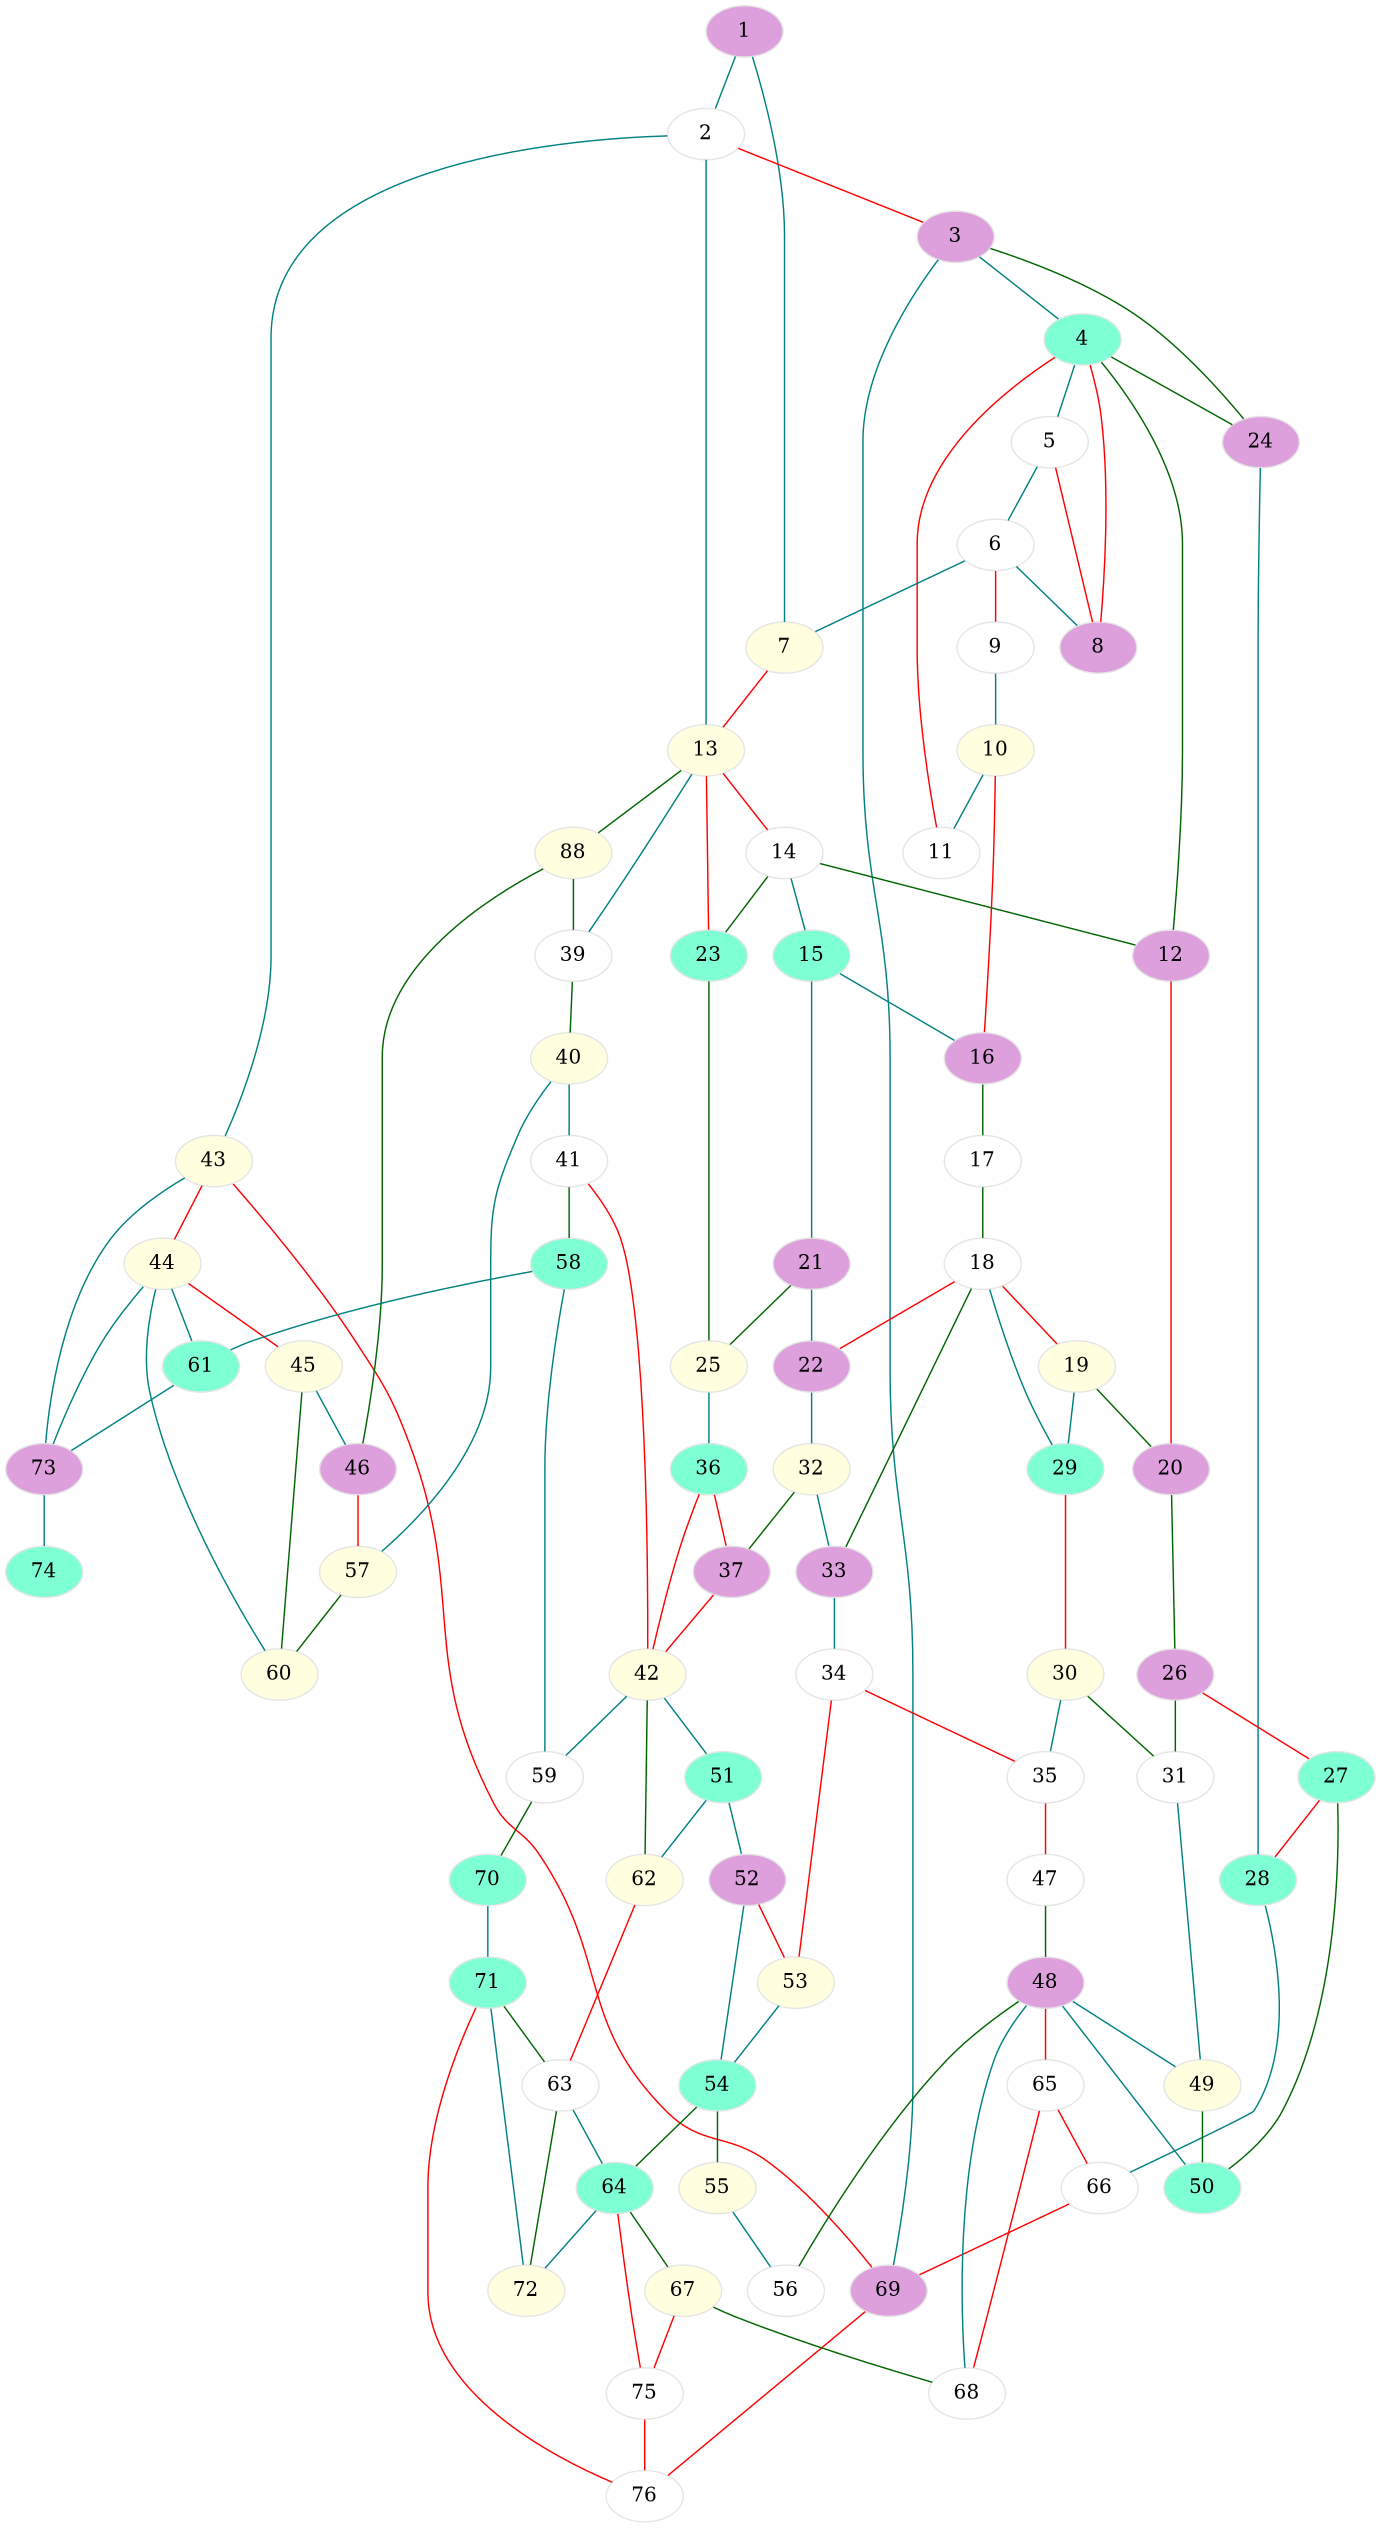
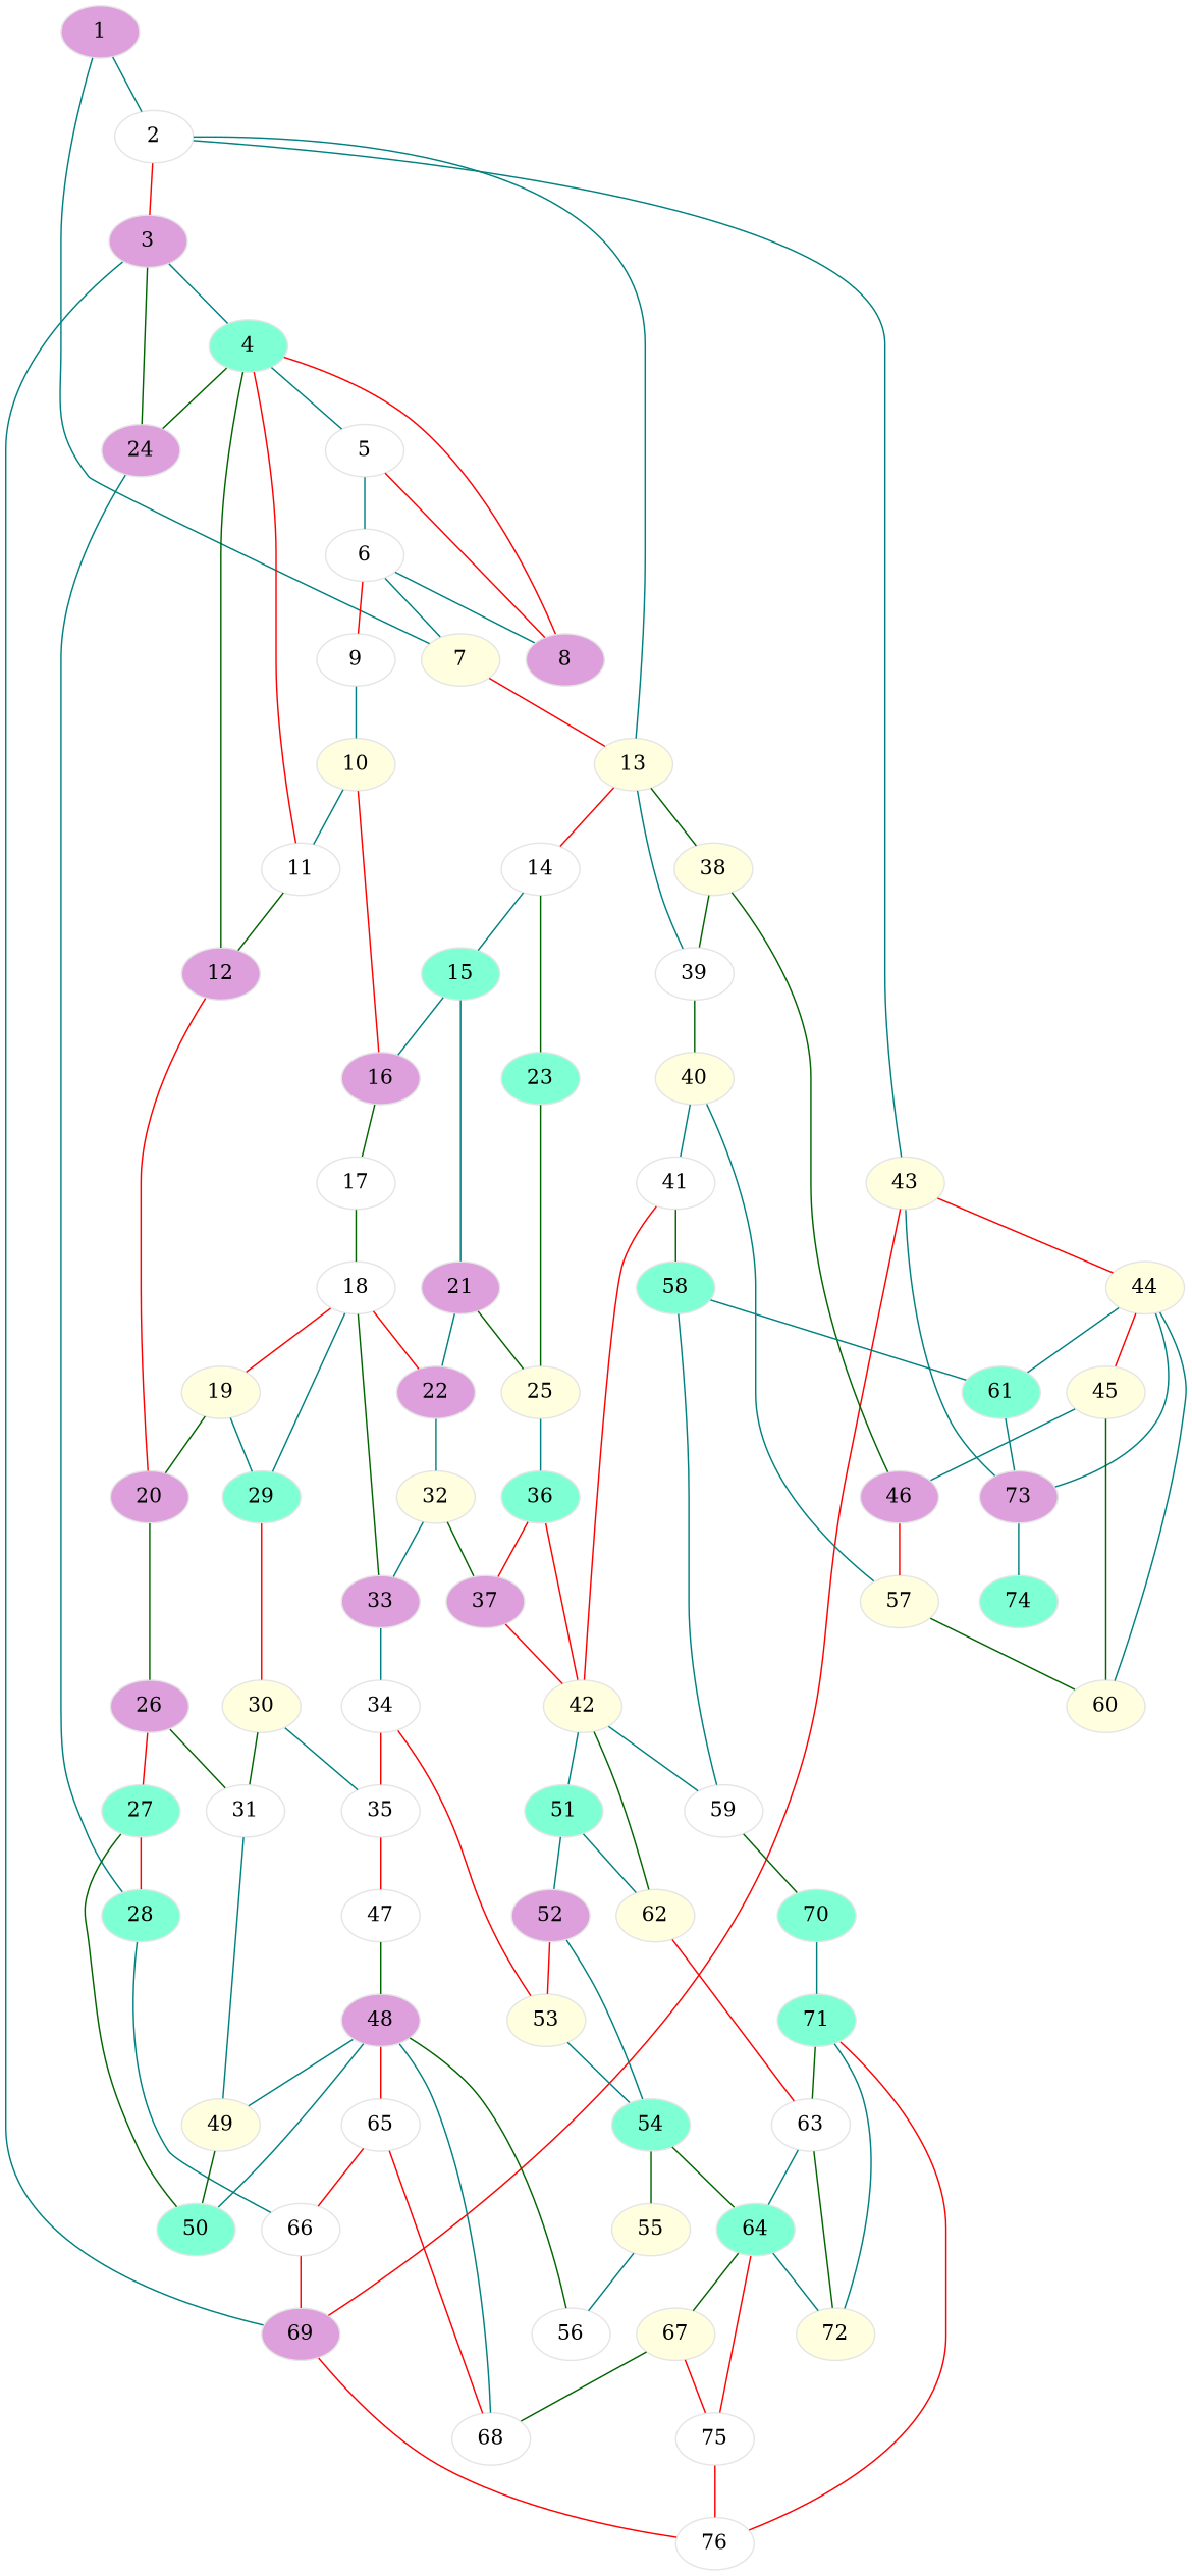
  graph {
    node [color=gray90 fillcolor=white style=filled]
    edge [color=teal weight=1.0]
    1 [fillcolor=plum]
    2
    7 [fillcolor=lightyellow]
    3 [fillcolor=plum]
    13 [fillcolor=lightyellow]
    43 [fillcolor=lightyellow]
    4 [fillcolor=aquamarine]
    24 [fillcolor=plum]
    69 [fillcolor=plum]
    14
    23 [fillcolor=aquamarine]
-   38 [fillcolor=lightyellow label=88]
+   38 [fillcolor=lightyellow]
    39
    44 [fillcolor=lightyellow]
    73 [fillcolor=plum]
    5
    8 [fillcolor=plum]
    11
    12 [fillcolor=plum]
    28 [fillcolor=aquamarine]
    76
    6
    20 [fillcolor=plum]
    9
    10 [fillcolor=lightyellow]
    16 [fillcolor=plum]
    17
    26 [fillcolor=plum]
    15 [fillcolor=aquamarine]
    25 [fillcolor=lightyellow]
    46 [fillcolor=plum]
    40 [fillcolor=lightyellow]
    21 [fillcolor=plum]
    22 [fillcolor=plum]
    18
    19 [fillcolor=lightyellow]
    29 [fillcolor=aquamarine]
    33 [fillcolor=plum]
    32 [fillcolor=lightyellow]
    30 [fillcolor=lightyellow]
    34
    27 [fillcolor=aquamarine]
    31
    36 [fillcolor=aquamarine]
    37 [fillcolor=plum]
    66
    42 [fillcolor=lightyellow]
    50 [fillcolor=aquamarine]
    49 [fillcolor=lightyellow]
    35
    47
    53 [fillcolor=lightyellow]
    54 [fillcolor=aquamarine]
    48 [fillcolor=plum]
    51 [fillcolor=aquamarine]
    59
    62 [fillcolor=lightyellow]
    57 [fillcolor=lightyellow]
    41
    58 [fillcolor=aquamarine]
    60 [fillcolor=lightyellow]
    61 [fillcolor=aquamarine]
    52 [fillcolor=plum]
    70 [fillcolor=aquamarine]
    63
    45 [fillcolor=lightyellow]
    74 [fillcolor=aquamarine]
    56
    65
    68
    55 [fillcolor=lightyellow]
    64 [fillcolor=aquamarine]
    72 [fillcolor=lightyellow]
    67 [fillcolor=lightyellow]
    75
    71 [fillcolor=aquamarine]
    1 -- 2
    1 -- 7
    2 -- 3 [color=red]
    2 -- 13
    2 -- 43
    7 -- 13 [color=red]
    3 -- 4
    3 -- 24 [color=darkgreen]
    3 -- 69
    13 -- 14 [color=red]
-   13 -- 23 [color=red]
    13 -- 38 [color=darkgreen]
    13 -- 39
    43 -- 69 [color=red]
    43 -- 44 [color=red]
    43 -- 73
    4 -- 24 [color=darkgreen]
    4 -- 5
    4 -- 8 [color=red]
    4 -- 11 [color=red]
    4 -- 12 [color=darkgreen]
    24 -- 28
    69 -- 76 [color=red]
    14 -- 23 [color=darkgreen]
    14 -- 15
    23 -- 25 [color=darkgreen]
    38 -- 39 [color=darkgreen]
    38 -- 46 [color=darkgreen]
    39 -- 40 [color=darkgreen]
    44 -- 73 [weight=2.0]
    44 -- 60
    44 -- 61
    44 -- 45 [color=red]
    73 -- 74 [weight=2.0]
    5 -- 8 [color=red]
    5 -- 6
-   14 -- 12 [color=darkgreen]
+   11 -- 12 [color=darkgreen]
    12 -- 20 [color=red]
    28 -- 66
    6 -- 7
    6 -- 8
    6 -- 9 [color=red weight=2.0]
    20 -- 26 [color=darkgreen]
    9 -- 10
    10 -- 11
    10 -- 16 [color=red]
    16 -- 17 [color=darkgreen]
    17 -- 18 [color=darkgreen weight=2.0]
    26 -- 27 [color=red]
    26 -- 31 [color=darkgreen]
    15 -- 16
    15 -- 21
    25 -- 36
    46 -- 57 [color=red]
    40 -- 57
    40 -- 41
    21 -- 25 [color=darkgreen]
    21 -- 22
    22 -- 32
    18 -- 22 [color=red]
    18 -- 19 [color=red]
    18 -- 29
    18 -- 33 [color=darkgreen]
    19 -- 20 [color=darkgreen]
    19 -- 29
    29 -- 30 [color=red]
    33 -- 34
    32 -- 33
    32 -- 37 [color=darkgreen]
    30 -- 31 [color=darkgreen]
    30 -- 35
    34 -- 35 [color=red]
    34 -- 53 [color=red]
    27 -- 28 [color=red]
    27 -- 50 [color=darkgreen]
    31 -- 49
    36 -- 37 [color=red]
    36 -- 42 [color=red]
    37 -- 42 [color=red]
    66 -- 69 [color=red]
    42 -- 51
    42 -- 59
    42 -- 62 [color=darkgreen]
    49 -- 50 [color=darkgreen]
    35 -- 47 [color=red]
    47 -- 48 [color=darkgreen]
    53 -- 54
    54 -- 55 [color=darkgreen weight=2.0]
    54 -- 64 [color=darkgreen weight=2.0]
    48 -- 50
    48 -- 49
    48 -- 56 [color=darkgreen]
    48 -- 65 [color=red]
    48 -- 68
    51 -- 62
    51 -- 52
    59 -- 70 [color=darkgreen]
    62 -- 63 [color=red]
    57 -- 60 [color=darkgreen]
    41 -- 42 [color=red]
    41 -- 58 [color=darkgreen]
    58 -- 59
    58 -- 61
    61 -- 73
    52 -- 53 [color=red]
    52 -- 54
    70 -- 71 [weight=2.0]
    63 -- 64
    63 -- 72 [color=darkgreen]
    45 -- 46
    45 -- 60 [color=darkgreen]
    65 -- 66 [color=red]
    65 -- 68 [color=red]
    55 -- 56
    64 -- 72
    64 -- 67 [color=darkgreen]
    64 -- 75 [color=red]
    67 -- 68 [color=darkgreen]
    67 -- 75 [color=red]
    75 -- 76 [color=red]
    71 -- 76 [color=red]
    71 -- 63 [color=darkgreen weight=2.0]
    71 -- 72
  }
